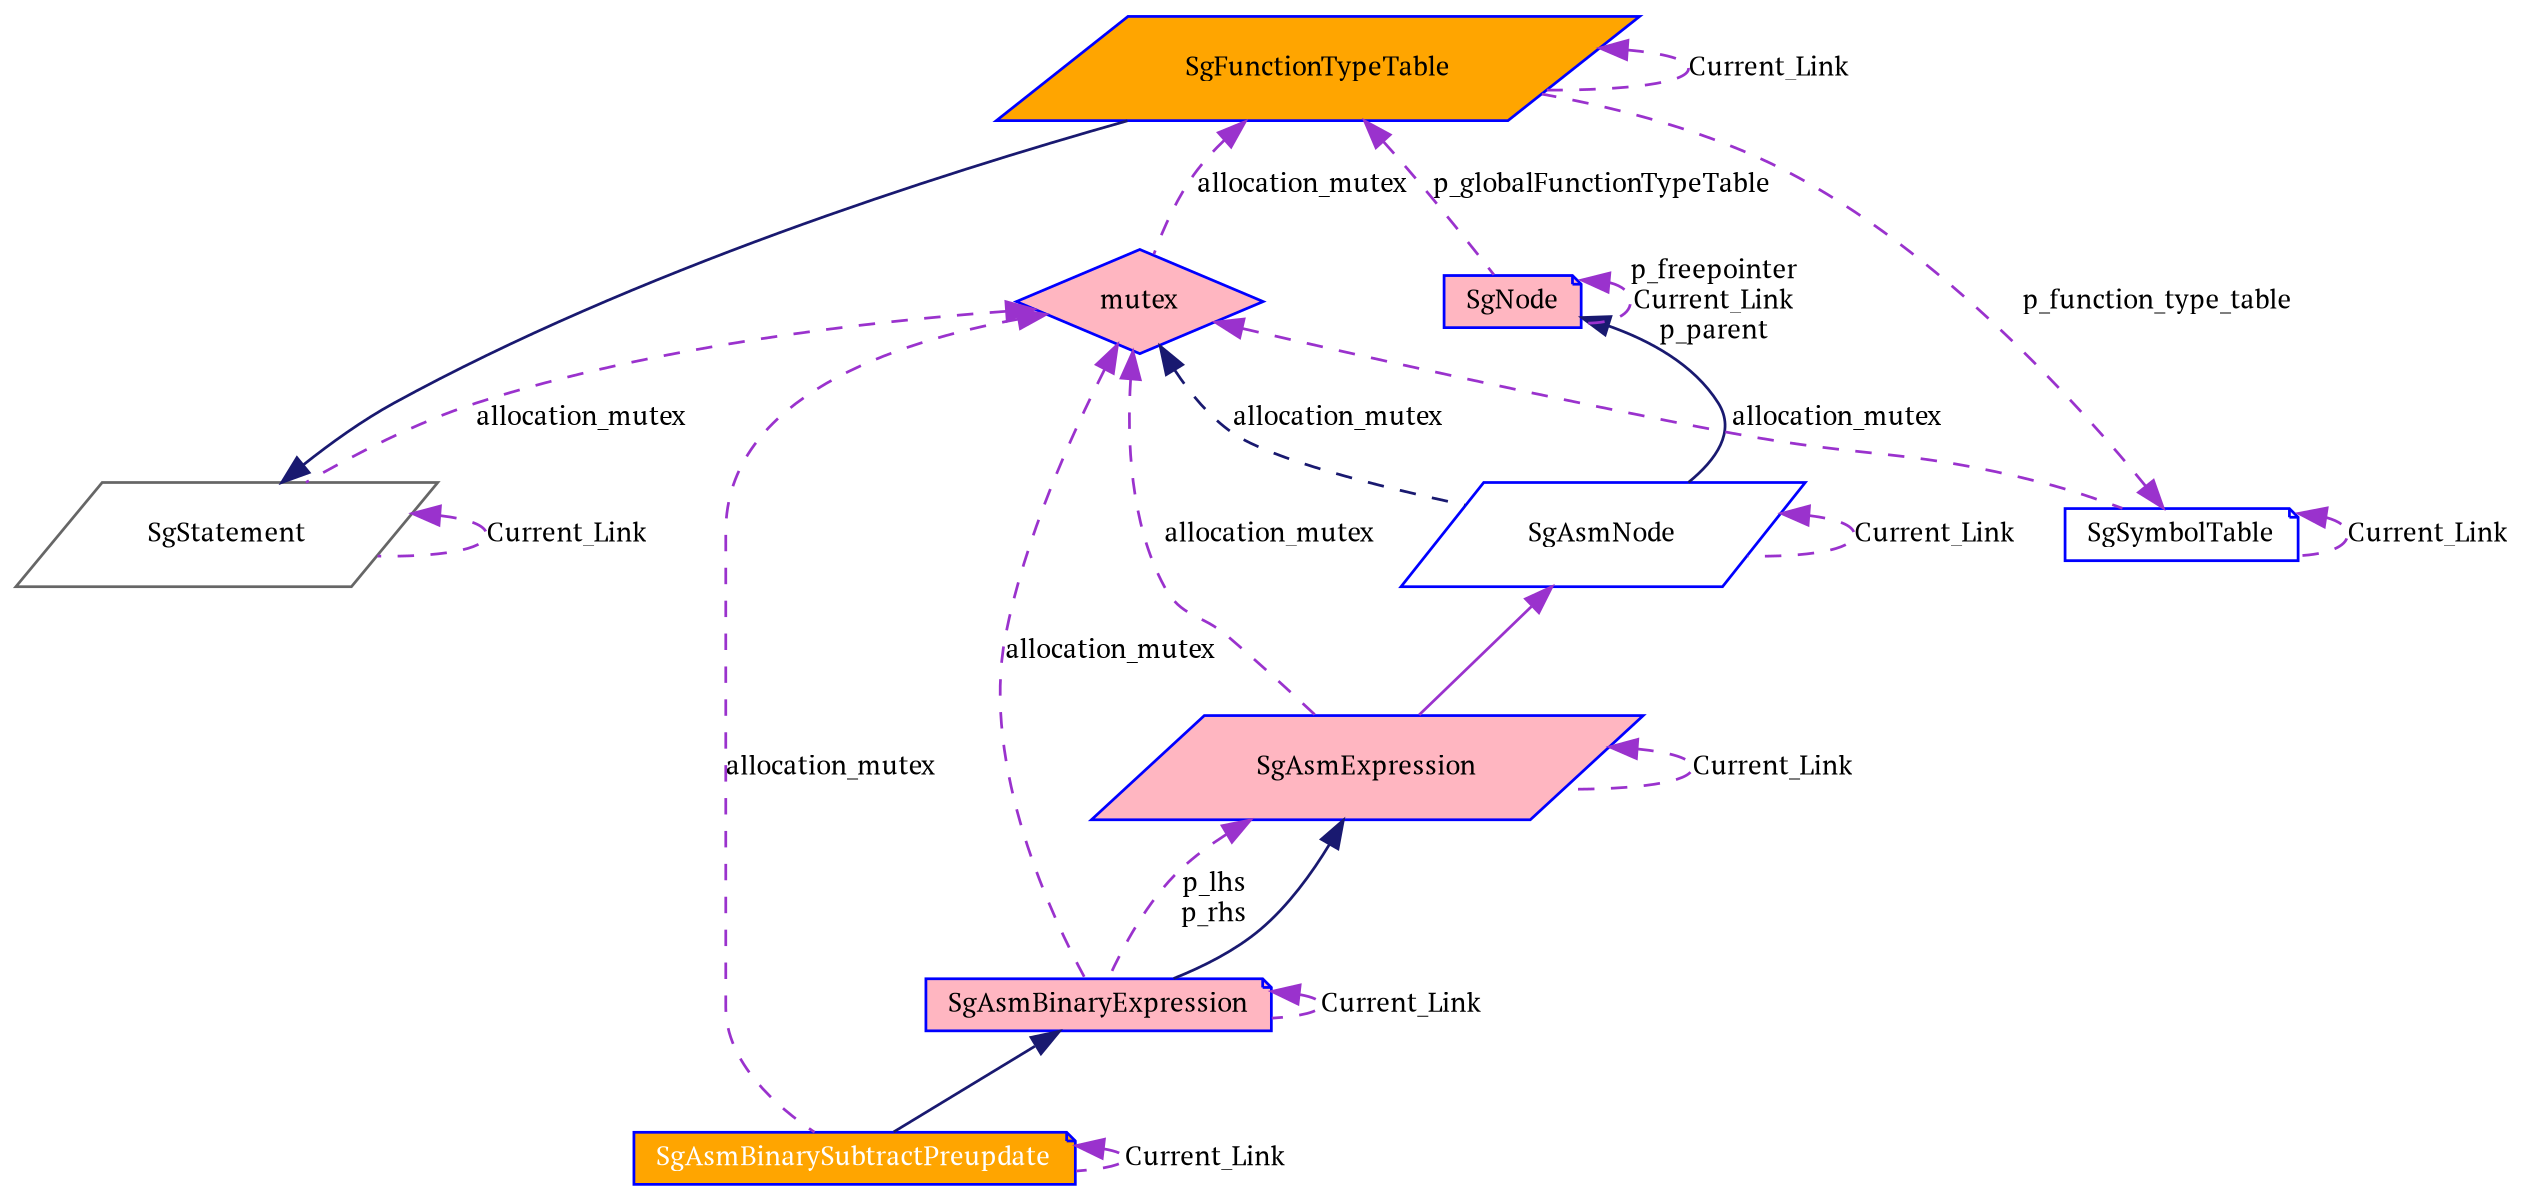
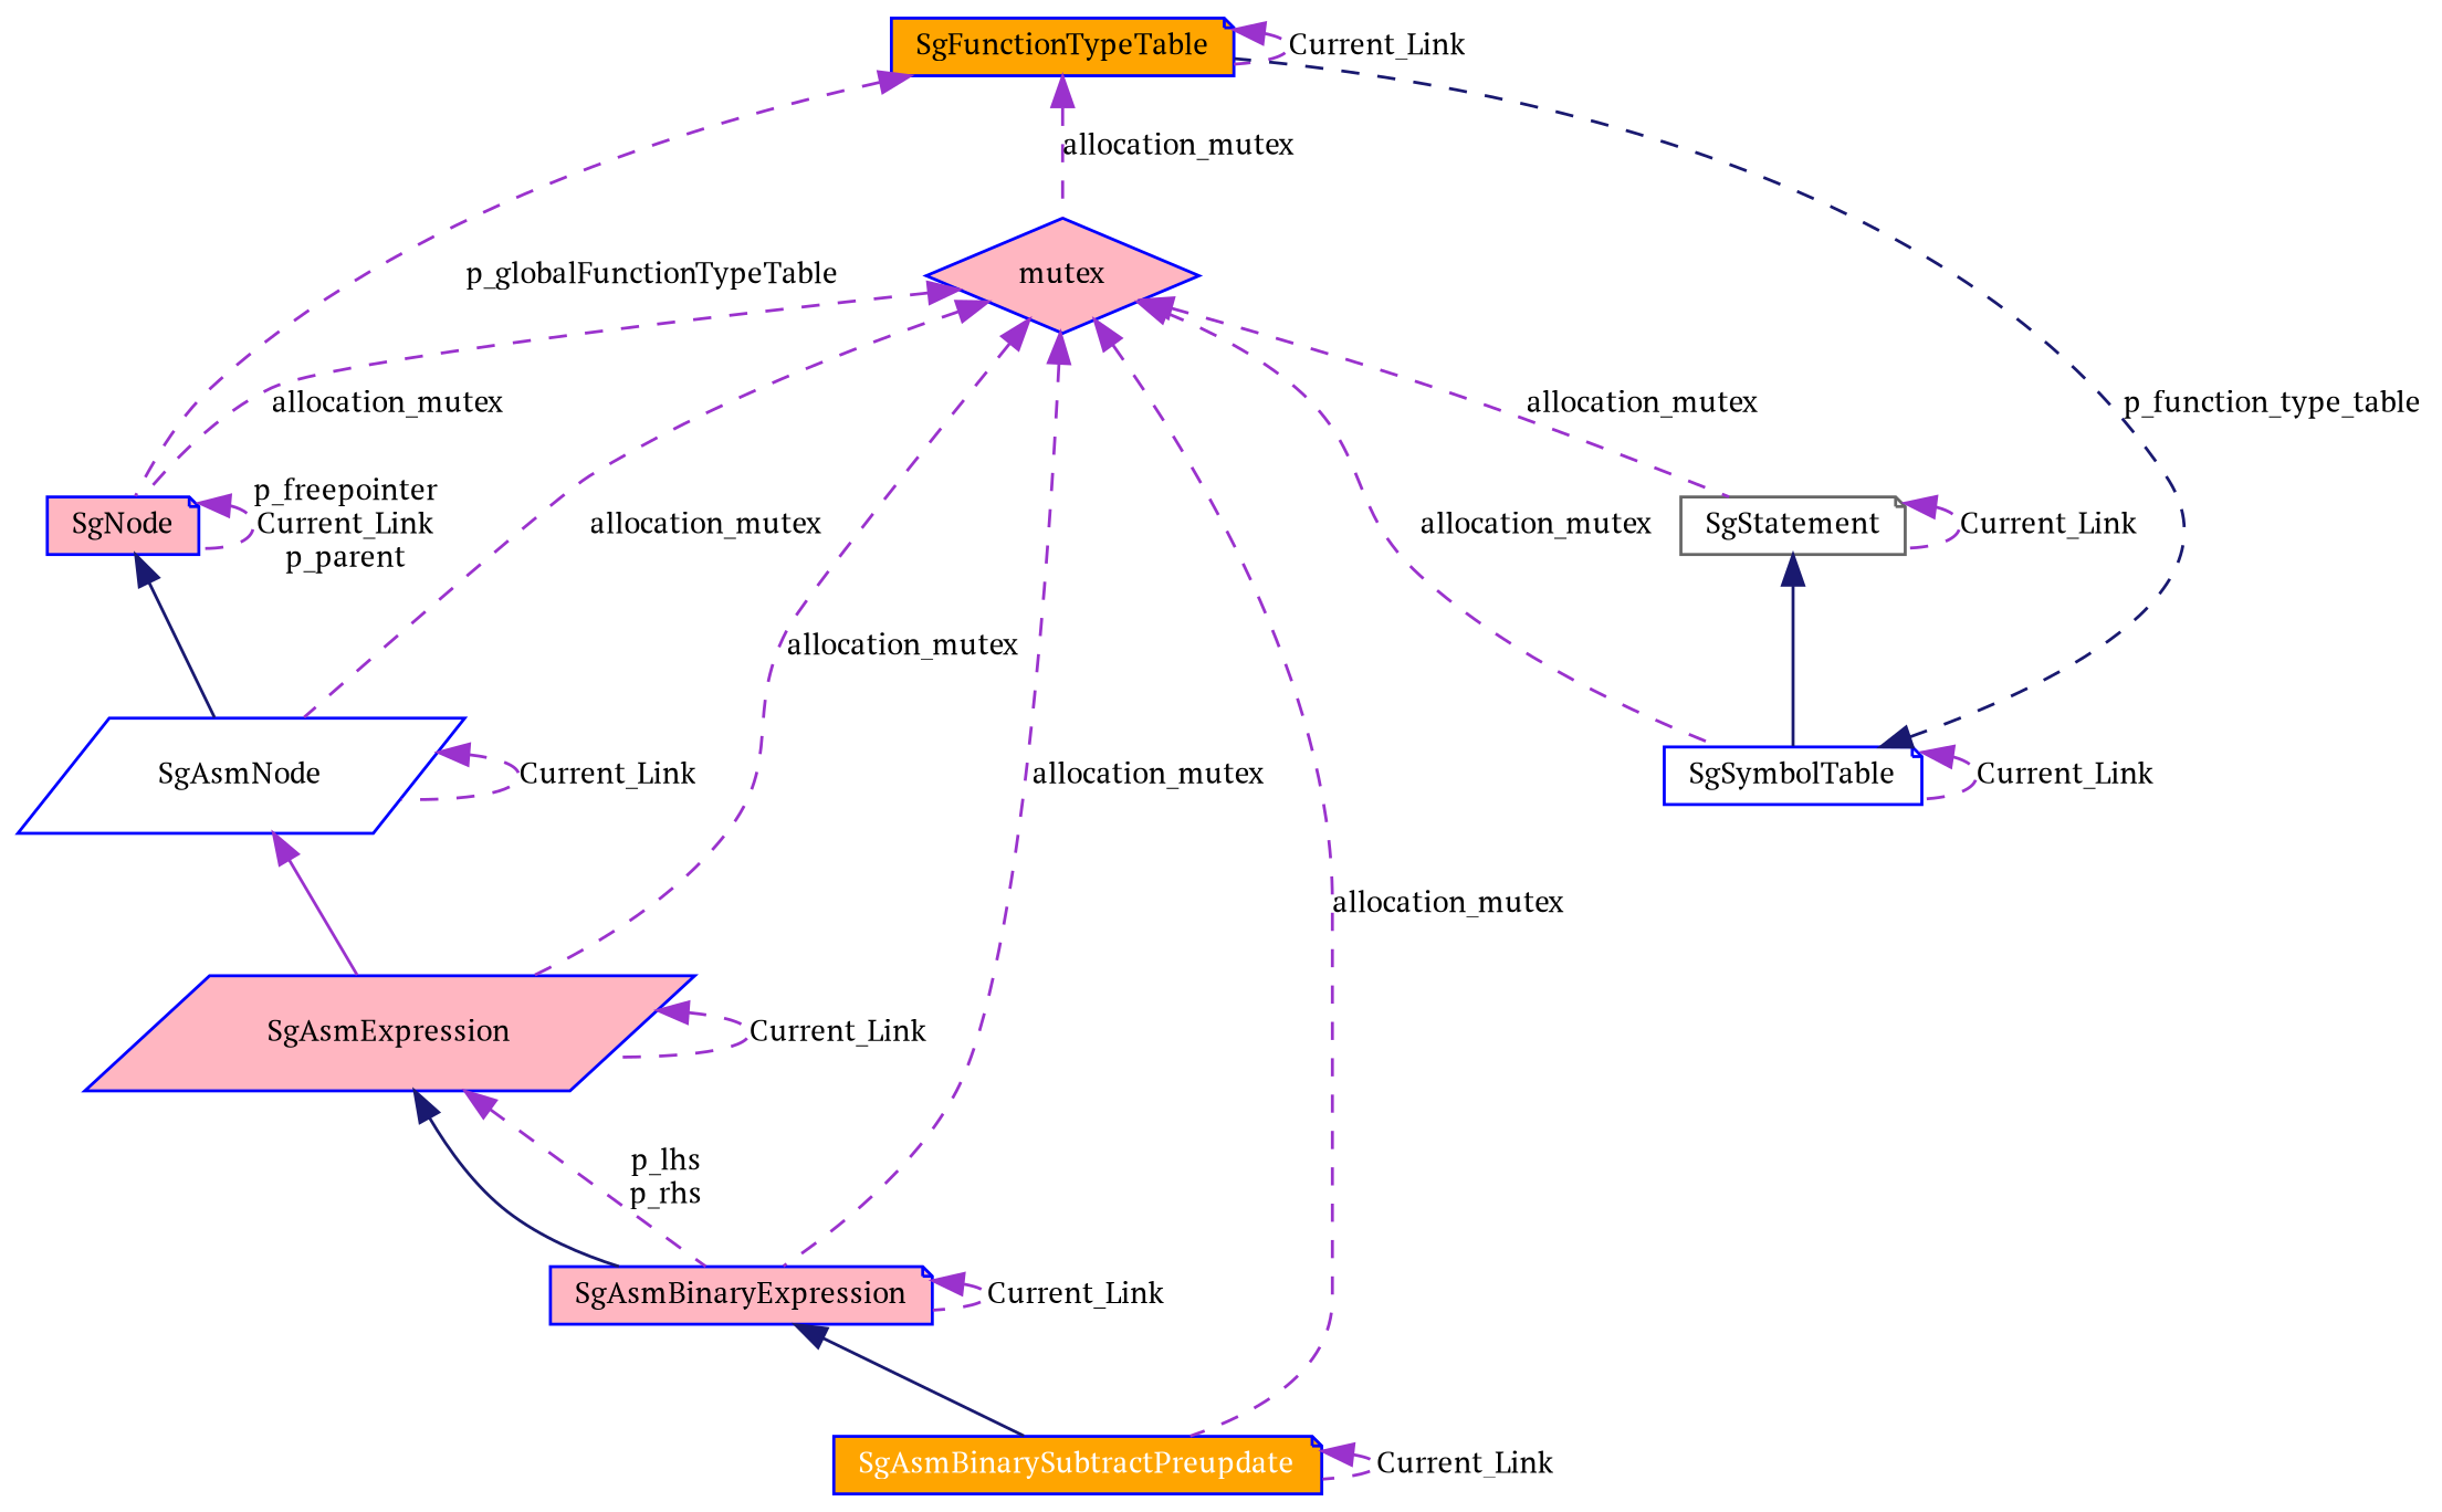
  digraph {
    fontname="PT Serif"
    node [color=blue fillcolor=lightpink fontname="PT Serif" fontsize=10 shape=note style=filled]
    edge [color=darkorchid3 dir=back fontname="PT Serif" fontsize=10 labelfontname=Helvetica labelfontsize=10 style=dashed]
    n1 [fillcolor=orange fontcolor=white height=0.2 label=SgAsmBinarySubtractPreupdate width=0.4]
    n2 [height=0.2 label=SgAsmBinaryExpression width=0.4]
    n3 [height=0.2 label=SgAsmExpression shape=parallelogram width=0.4]
    n4 [fillcolor=white height=0.2 label=SgAsmNode shape=parallelogram width=0.4]
    n5 [height=0.2 label=SgNode width=0.4]
-   n6 [fillcolor=orange height=0.2 label=SgFunctionTypeTable shape=parallelogram width=0.4]
+   n6 [fillcolor=orange height=0.2 label=SgFunctionTypeTable width=0.4]
    n7 [height=0.2 label=mutex shape=diamond width=0.4]
-   n8 [color=gray40 fillcolor=white height=0.2 label=SgStatement shape=parallelogram width=0.4]
+   n8 [color=gray40 fillcolor=white height=0.2 label=SgStatement width=0.4]
    n9 [fillcolor=white height=0.2 label=SgSymbolTable width=0.4]
    n1 -> n1 [label=Current_Link]
    n2 -> n1 [color=midnightblue style=solid]
    n2 -> n2 [label=Current_Link]
    n3 -> n2 [color=midnightblue style=solid]
    n3 -> n2 [label="p_lhs\np_rhs"]
    n3 -> n3 [label=Current_Link]
    n4 -> n3 [style=solid]
    n4 -> n4 [label=Current_Link]
    n5 -> n4 [color=midnightblue style=solid]
    n5 -> n5 [label="p_freepointer\nCurrent_Link\np_parent"]
    n6 -> n5 [label=p_globalFunctionTypeTable]
    n6 -> n6 [label=Current_Link]
    n6 -> n7 [label=allocation_mutex]
    n7 -> n1 [label=allocation_mutex]
    n7 -> n2 [label=allocation_mutex]
    n7 -> n3 [label=allocation_mutex]
-   n7 -> n4 [color=midnightblue label=allocation_mutex]
+   n7 -> n4 [label=allocation_mutex]
+   n7 -> n5 [label=allocation_mutex]
    n7 -> n8 [label=allocation_mutex]
    n7 -> n9 [label=allocation_mutex]
-   n8 -> n6 [color=midnightblue style=solid]
+   n8 -> n9 [color=midnightblue style=solid]
    n8 -> n8 [label=Current_Link]
-   n9 -> n6 [label=p_function_type_table]
+   n9 -> n6 [color=midnightblue label=p_function_type_table]
    n9 -> n9 [label=Current_Link]
  }
